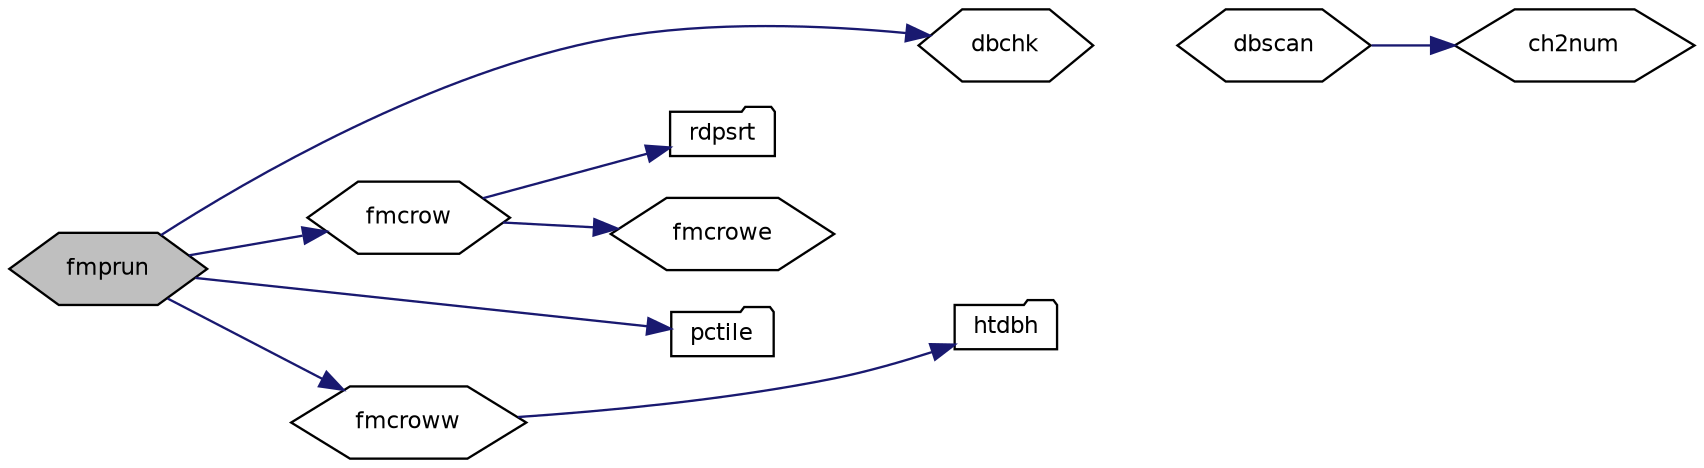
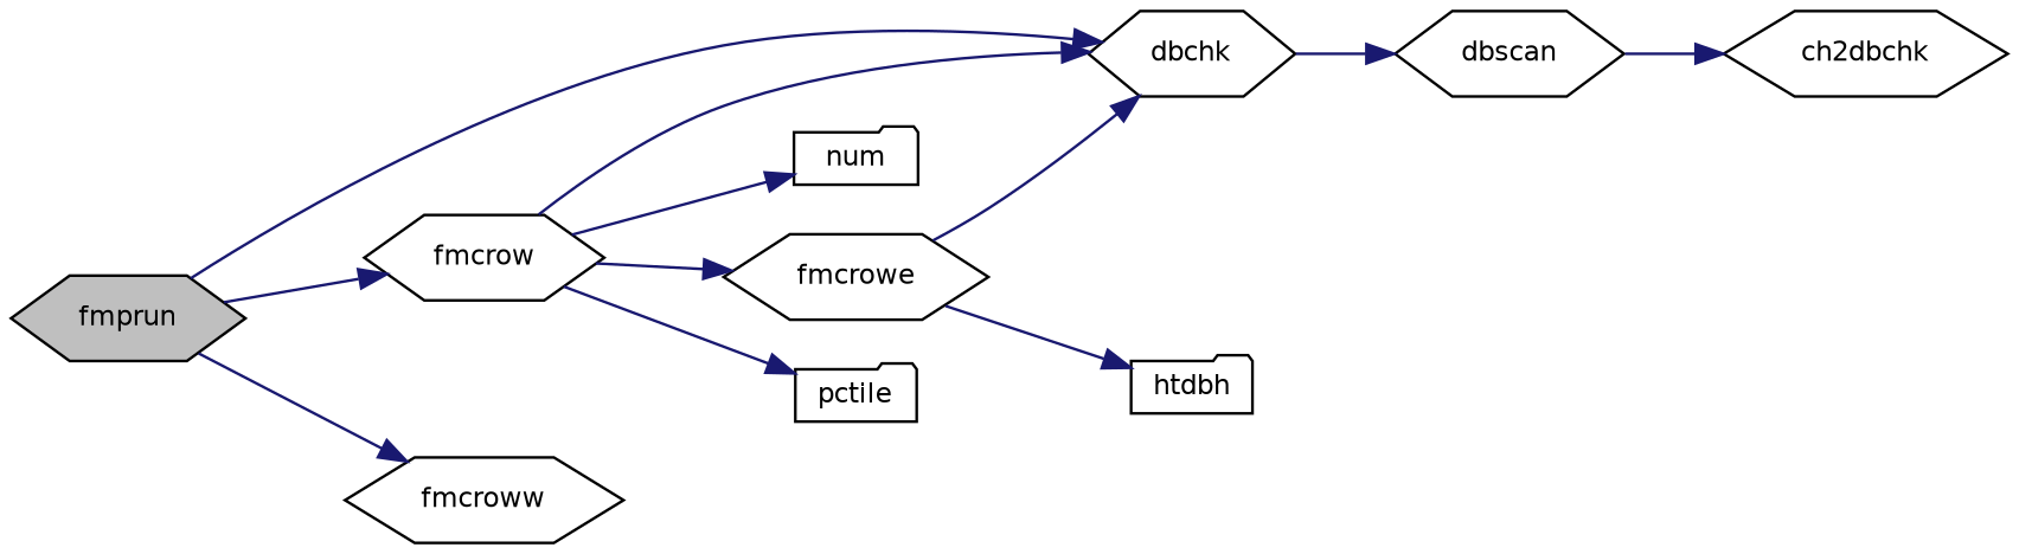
  digraph {
    rankdir=LR
    node [color=black fillcolor=white fontname=Helvetica fontsize=10 shape=hexagon style=filled]
    edge [color=midnightblue fontname=Helvetica fontsize=10 labelfontname=Helvetica labelfontsize=10 style=solid]
    n1 [fillcolor=grey75 fontcolor=black height=0.2 label=fmprun width=0.4]
    n2 [height=0.2 label=dbchk width=0.4]
    n3 [height=0.2 label=fmcrow width=0.4]
    n4 [height=0.2 label=fmcroww width=0.4]
    n5 [height=0.2 label=dbscan width=0.4]
-   n6 [height=0.2 label=rdpsrt shape=folder width=0.4]
+   n6 [height=0.2 label=num shape=folder width=0.4]
    n7 [height=0.2 label=pctile shape=folder width=0.4]
    n8 [height=0.2 label=fmcrowe width=0.4]
-   n9 [height=0.2 label=ch2num width=0.4]
+   n9 [height=0.2 label=ch2dbchk width=0.4]
    n10 [height=0.2 label=htdbh shape=folder width=0.4]
    n1 -> n2
    n1 -> n3
    n1 -> n4
+   n2 -> n5
+   n3 -> n2
    n3 -> n6
-   n1 -> n7
+   n3 -> n7
    n3 -> n8
    n5 -> n9
-   n4 -> n10
+   n8 -> n2
+   n8 -> n10
  }
